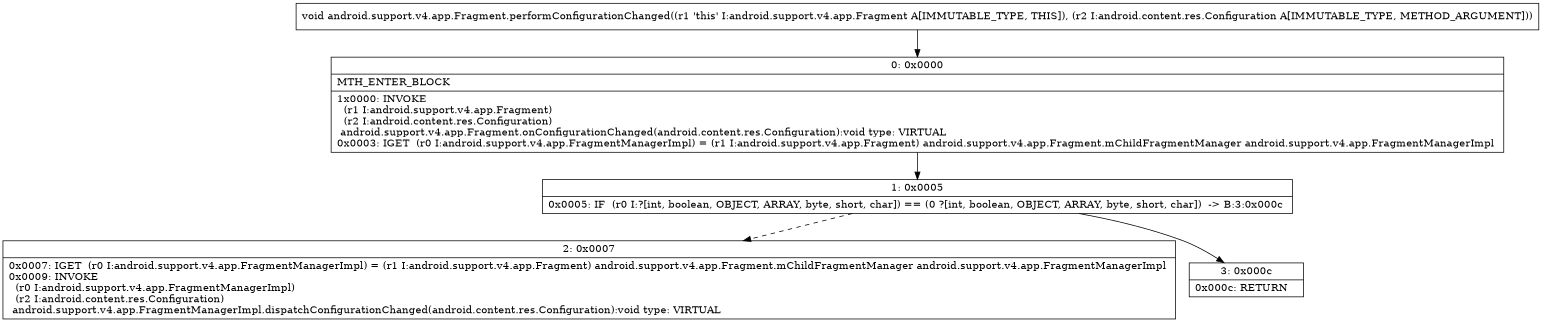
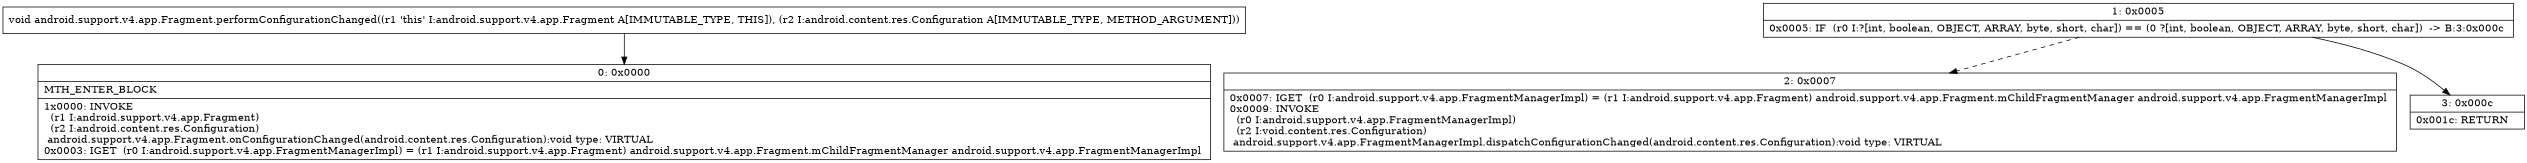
  digraph {
    node [shape=record]
    n1 [label="{0\:\ 0x0000|MTH_ENTER_BLOCK\l|1x0000: INVOKE  \l  (r1 I:android.support.v4.app.Fragment)\l  (r2 I:android.content.res.Configuration)\l android.support.v4.app.Fragment.onConfigurationChanged(android.content.res.Configuration):void type: VIRTUAL \l0x0003: IGET  (r0 I:android.support.v4.app.FragmentManagerImpl) = (r1 I:android.support.v4.app.Fragment) android.support.v4.app.Fragment.mChildFragmentManager android.support.v4.app.FragmentManagerImpl \l}"]
    n2 [label="{1\:\ 0x0005|0x0005: IF  (r0 I:?[int, boolean, OBJECT, ARRAY, byte, short, char]) == (0 ?[int, boolean, OBJECT, ARRAY, byte, short, char])  \-\> B:3:0x000c \l}"]
-   n3 [label="{2\:\ 0x0007|0x0007: IGET  (r0 I:android.support.v4.app.FragmentManagerImpl) = (r1 I:android.support.v4.app.Fragment) android.support.v4.app.Fragment.mChildFragmentManager android.support.v4.app.FragmentManagerImpl \l0x0009: INVOKE  \l  (r0 I:android.support.v4.app.FragmentManagerImpl)\l  (r2 I:android.content.res.Configuration)\l android.support.v4.app.FragmentManagerImpl.dispatchConfigurationChanged(android.content.res.Configuration):void type: VIRTUAL \l}"]
-   n4 [label="{3\:\ 0x000c|0x000c: RETURN   \l}"]
+   n3 [label="{2\:\ 0x0007|0x0007: IGET  (r0 I:android.support.v4.app.FragmentManagerImpl) = (r1 I:android.support.v4.app.Fragment) android.support.v4.app.Fragment.mChildFragmentManager android.support.v4.app.FragmentManagerImpl \l0x0009: INVOKE  \l  (r0 I:android.support.v4.app.FragmentManagerImpl)\l  (r2 I:void.content.res.Configuration)\l android.support.v4.app.FragmentManagerImpl.dispatchConfigurationChanged(android.content.res.Configuration):void type: VIRTUAL \l}"]
+   n4 [label="{3\:\ 0x000c|0x001c: RETURN   \l}"]
    n5 [label="{void android.support.v4.app.Fragment.performConfigurationChanged((r1 'this' I:android.support.v4.app.Fragment A[IMMUTABLE_TYPE, THIS]), (r2 I:android.content.res.Configuration A[IMMUTABLE_TYPE, METHOD_ARGUMENT])) }"]
-   n1 -> n2
    n2 -> n3 [style=dashed]
    n2 -> n4
    n5 -> n1
  }
